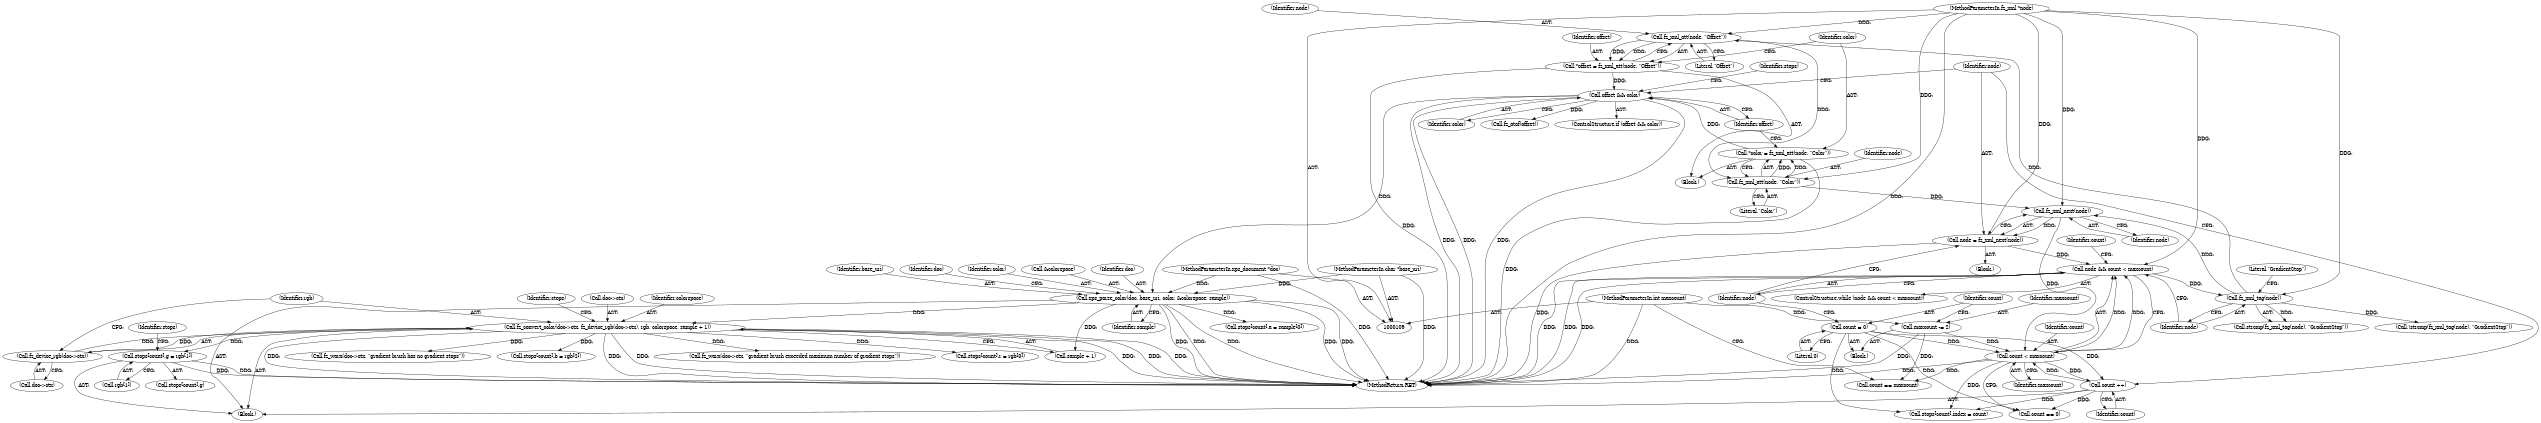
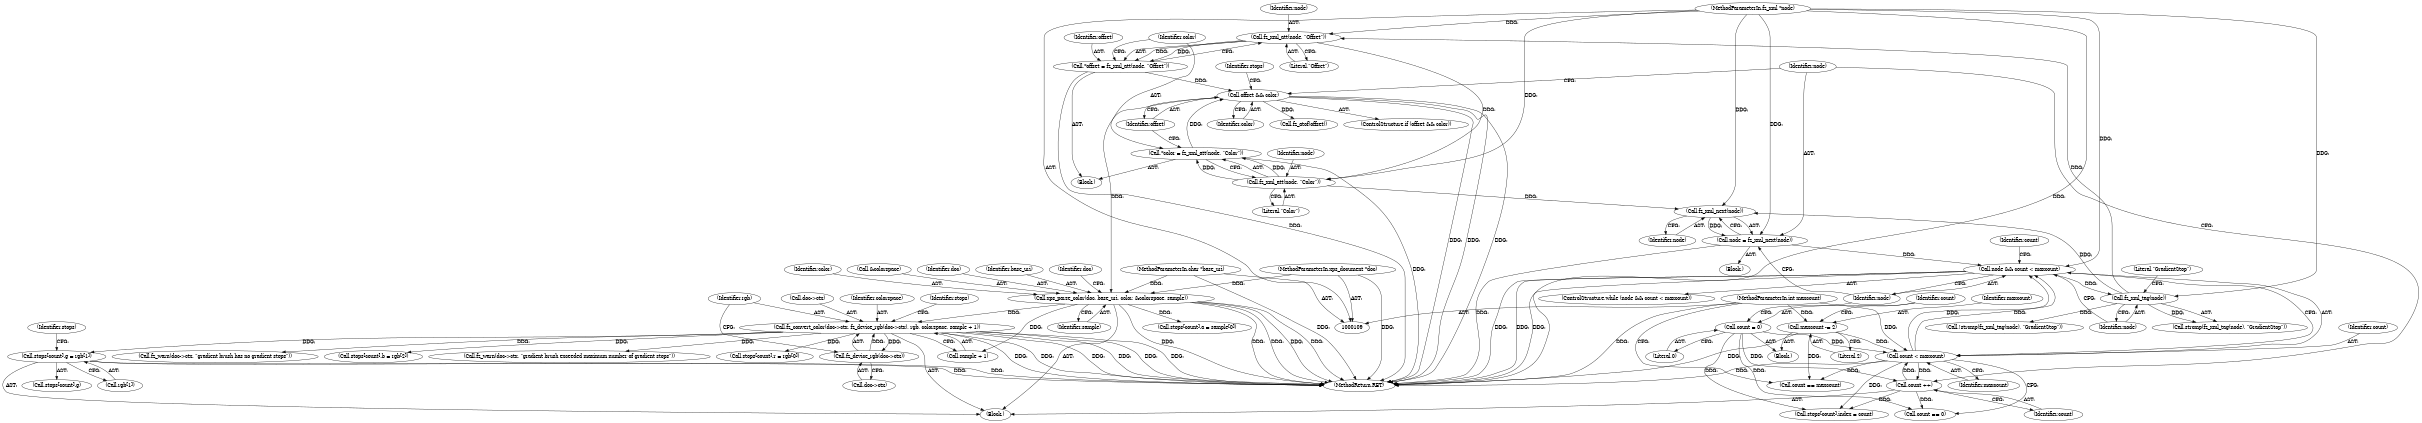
  digraph {
    n1 [label="(Call,stops[count].g = rgb[1])"]
    n2 [label="(MethodReturn,RET)"]
    n3 [label="(Call,rgb[1])"]
    n4 [label="(Block,)"]
    n5 [label="(Call,stops[count].g)"]
    n6 [label="(Call,fz_convert_color(doc->ctx, fz_device_rgb(doc->ctx), rgb, colorspace, sample + 1))"]
    n7 [label="(Call,fz_device_rgb(doc->ctx))"]
    n8 [label="(Call,fz_warn(doc->ctx, \"gradient brush has no gradient stops\"))"]
    n9 [label="(Call,stops[count].b = rgb[2])"]
    n10 [label="(Call,fz_warn(doc->ctx, \"gradient brush exceeded maximum number of gradient stops\"))"]
    n11 [label="(Call,stops[count].r = rgb[0])"]
    n12 [label="(Call,sample + 1)"]
    n13 [label="(Call,doc->ctx)"]
    n14 [label="(Call,xps_parse_color(doc, base_uri, color, &colorspace, sample))"]
    n15 [label="(Call,stops[count].a = sample[0])"]
    n16 [label="(Identifier,sample)"]
    n17 [label="(MethodParameterIn,xps_document *doc)"]
    1000109
    n19 [label="(MethodParameterIn,char *base_uri)"]
    n20 [label="(Call,offset && color)"]
    n21 [label="(Call,fz_atof(offset))"]
    n22 [label="(ControlStructure,if (offset && color))"]
    n23 [label="(Identifier,offset)"]
    n24 [label="(Identifier,color)"]
    n25 [label="(Call,*color = fz_xml_att(node, \"Color\"))"]
    n26 [label="(Call,*offset = fz_xml_att(node, \"Offset\"))"]
    n27 [label="(Call,fz_xml_att(node, \"Offset\"))"]
    n28 [label="(Block,)"]
    n29 [label="(Call,fz_xml_att(node, \"Color\"))"]
    n30 [label="(Literal,\"Offset\")"]
    n31 [label="(Call,fz_xml_next(node))"]
    n32 [label="(Literal,\"Color\")"]
    n33 [label="(Call,fz_xml_tag(node))"]
    n34 [label="(Call,!strcmp(fz_xml_tag(node), \"GradientStop\"))"]
    n35 [label="(Identifier,node)"]
    n36 [label="(Call,strcmp(fz_xml_tag(node), \"GradientStop\"))"]
    n37 [label="(Call,node = fz_xml_next(node))"]
    n38 [label="(Identifier,node)"]
    n39 [label="(Call,node && count < maxcount)"]
    n40 [label="(Call,count < maxcount)"]
    n41 [label="(ControlStructure,while (node && count < maxcount))"]
    n42 [label="(Identifier,node)"]
    n43 [label="(Call,count ++)"]
    n44 [label="(Call,count == maxcount)"]
    n45 [label="(Call,stops[count].index = count)"]
    n46 [label="(Call,count == 0)"]
    n47 [label="(Identifier,maxcount)"]
    n48 [label="(Call,count = 0)"]
    n49 [label="(Block,)"]
    n50 [label="(MethodParameterIn,fz_xml *node)"]
    n51 [label="(Identifier,count)"]
    n52 [label="(Literal,0)"]
    n53 [label="(Block,)"]
    n54 [label="(Call,maxcount -= 2)"]
+   n55 [label="(Literal,2)"]
    n56 [label="(MethodParameterIn,int maxcount)"]
    n57 [label="(Identifier,stops)"]
    n58 [label="(Identifier,color)"]
    n59 [label="(Identifier,colorspace)"]
    n60 [label="(Identifier,base_uri)"]
    n61 [label="(Literal,\"GradientStop\")"]
    n62 [label="(Identifier,rgb)"]
    n63 [label="(Identifier,doc)"]
    n64 [label="(Identifier,stops)"]
    n65 [label="(Identifier,node)"]
    n66 [label="(Call,doc->ctx)"]
    n67 [label="(Identifier,color)"]
    n68 [label="(Identifier,node)"]
    n69 [label="(Identifier,count)"]
    n70 [label="(Identifier,maxcount)"]
    n71 [label="(Identifier,count)"]
    n72 [label="(Identifier,stops)"]
    n73 [label="(Call,&colorspace)"]
    n74 [label="(Identifier,doc)"]
    n75 [label="(Identifier,offset)"]
    n76 [label="(Identifier,node)"]
    n77 [label="(Identifier,count)"]
    n1 -> n2 [label="DDG: "]
    n1 -> n2 [label="DDG: "]
    n1 -> n3 [label="CFG: "]
    n1 -> n4 [label="AST: "]
    n1 -> n5 [label="AST: "]
    n3 -> n1 [label="AST: "]
    n6 -> n1 [label="DDG: "]
    n6 -> n2 [label="DDG: "]
    n6 -> n2 [label="DDG: "]
    n6 -> n2 [label="DDG: "]
    n6 -> n2 [label="DDG: "]
    n6 -> n2 [label="DDG: "]
    n6 -> n2 [label="DDG: "]
    n6 -> n4 [label="AST: "]
    n6 -> n7 [label="DDG: "]
    n6 -> n8 [label="DDG: "]
    n6 -> n9 [label="DDG: "]
    n6 -> n10 [label="DDG: "]
    n6 -> n11 [label="DDG: "]
    n6 -> n12 [label="CFG: "]
    n7 -> n6 [label="AST: "]
    n7 -> n6 [label="DDG: "]
    n7 -> n13 [label="CFG: "]
    n12 -> n6 [label="AST: "]
    n13 -> n7 [label="AST: "]
    n14 -> n2 [label="DDG: "]
    n14 -> n2 [label="DDG: "]
    n14 -> n2 [label="DDG: "]
    n14 -> n2 [label="DDG: "]
    n14 -> n2 [label="DDG: "]
    n14 -> n4 [label="AST: "]
    n14 -> n6 [label="DDG: "]
    n14 -> n12 [label="DDG: "]
    n14 -> n15 [label="DDG: "]
    n14 -> n16 [label="CFG: "]
    n16 -> n14 [label="AST: "]
    n17 -> n2 [label="DDG: "]
    n17 -> n14 [label="DDG: "]
    n17 -> 1000109 [label="AST: "]
    n19 -> n2 [label="DDG: "]
    n19 -> n14 [label="DDG: "]
    n19 -> 1000109 [label="AST: "]
    n20 -> n2 [label="DDG: "]
    n20 -> n2 [label="DDG: "]
    n20 -> n2 [label="DDG: "]
    n20 -> n14 [label="DDG: "]
    n20 -> n21 [label="DDG: "]
    n20 -> n22 [label="AST: "]
    n20 -> n23 [label="CFG: "]
    n20 -> n24 [label="CFG: "]
    n23 -> n20 [label="AST: "]
    n23 -> n25 [label="CFG: "]
    n24 -> n20 [label="AST: "]
    n25 -> n2 [label="DDG: "]
    n25 -> n20 [label="DDG: "]
    n25 -> n28 [label="AST: "]
    n25 -> n29 [label="CFG: "]
    n26 -> n2 [label="DDG: "]
    n26 -> n20 [label="DDG: "]
    n26 -> n27 [label="CFG: "]
    n26 -> n28 [label="AST: "]
    n27 -> n26 [label="AST: "]
    n27 -> n26 [label="DDG: "]
    n27 -> n26 [label="DDG: "]
    n27 -> n29 [label="DDG: "]
    n27 -> n30 [label="CFG: "]
    n29 -> n25 [label="AST: "]
    n29 -> n25 [label="DDG: "]
    n29 -> n25 [label="DDG: "]
    n29 -> n31 [label="DDG: "]
    n29 -> n32 [label="CFG: "]
    n30 -> n27 [label="AST: "]
    n31 -> n37 [label="AST: "]
    n31 -> n37 [label="DDG: "]
    n31 -> n38 [label="CFG: "]
    n32 -> n29 [label="AST: "]
    n33 -> n27 [label="DDG: "]
    n33 -> n31 [label="DDG: "]
    n33 -> n34 [label="DDG: "]
    n33 -> n35 [label="CFG: "]
    n33 -> n36 [label="AST: "]
    n33 -> n36 [label="DDG: "]
    n35 -> n33 [label="AST: "]
    n35 -> n39 [label="CFG: "]
    n37 -> n2 [label="DDG: "]
    n37 -> n31 [label="CFG: "]
    n37 -> n39 [label="DDG: "]
    n37 -> n49 [label="AST: "]
    n38 -> n31 [label="AST: "]
    n39 -> n2 [label="DDG: "]
    n39 -> n2 [label="DDG: "]
    n39 -> n2 [label="DDG: "]
    n39 -> n33 [label="DDG: "]
    n39 -> n40 [label="CFG: "]
    n39 -> n41 [label="AST: "]
    n39 -> n42 [label="CFG: "]
    n40 -> n2 [label="DDG: "]
    n40 -> n39 [label="AST: "]
    n40 -> n39 [label="DDG: "]
    n40 -> n39 [label="DDG: "]
    n40 -> n43 [label="DDG: "]
    n40 -> n44 [label="DDG: "]
    n40 -> n45 [label="DDG: "]
    n40 -> n46 [label="CFG: "]
    n40 -> n47 [label="CFG: "]
    n42 -> n37 [label="CFG: "]
    n42 -> n39 [label="AST: "]
    n42 -> n48 [label="CFG: "]
    n43 -> n4 [label="AST: "]
    n43 -> n40 [label="DDG: "]
    n43 -> n45 [label="DDG: "]
    n43 -> n46 [label="DDG: "]
    n43 -> n51 [label="CFG: "]
    n47 -> n40 [label="AST: "]
    n48 -> n40 [label="DDG: "]
    n48 -> n43 [label="DDG: "]
    n48 -> n45 [label="DDG: "]
    n48 -> n46 [label="DDG: "]
    n48 -> n52 [label="CFG: "]
    n48 -> n53 [label="AST: "]
    n50 -> n2 [label="DDG: "]
    n50 -> 1000109 [label="AST: "]
    n50 -> n27 [label="DDG: "]
    n50 -> n29 [label="DDG: "]
    n50 -> n31 [label="DDG: "]
    n50 -> n33 [label="DDG: "]
    n50 -> n37 [label="DDG: "]
    n50 -> n39 [label="DDG: "]
    n51 -> n43 [label="AST: "]
    n52 -> n48 [label="AST: "]
    n54 -> n2 [label="DDG: "]
    n54 -> n40 [label="DDG: "]
    n54 -> n44 [label="DDG: "]
    n54 -> n53 [label="AST: "]
+   n54 -> n55 [label="CFG: "]
+   n55 -> n54 [label="AST: "]
    n56 -> n2 [label="DDG: "]
    n56 -> 1000109 [label="AST: "]
-   n31 -> n40 [label="DDG: "]
+   n56 -> n40 [label="DDG: "]
    n56 -> n44 [label="CFG: "]
    n56 -> n54 [label="DDG: "]
    n57 -> n6 [label="CFG: "]
    n58 -> n25 [label="AST: "]
    n58 -> n26 [label="CFG: "]
    n59 -> n6 [label="AST: "]
    n60 -> n14 [label="AST: "]
    n61 -> n33 [label="CFG: "]
    n62 -> n6 [label="AST: "]
    n62 -> n7 [label="CFG: "]
    n63 -> n14 [label="CFG: "]
    n64 -> n1 [label="CFG: "]
    n65 -> n27 [label="AST: "]
    n66 -> n6 [label="AST: "]
    n67 -> n14 [label="AST: "]
    n68 -> n29 [label="AST: "]
    n69 -> n40 [label="AST: "]
    n70 -> n54 [label="AST: "]
    n71 -> n48 [label="AST: "]
    n71 -> n54 [label="CFG: "]
    n72 -> n20 [label="CFG: "]
    n73 -> n14 [label="AST: "]
    n74 -> n14 [label="AST: "]
    n75 -> n26 [label="AST: "]
    n76 -> n20 [label="CFG: "]
    n76 -> n37 [label="AST: "]
    n76 -> n43 [label="CFG: "]
    n77 -> n39 [label="CFG: "]
  }
